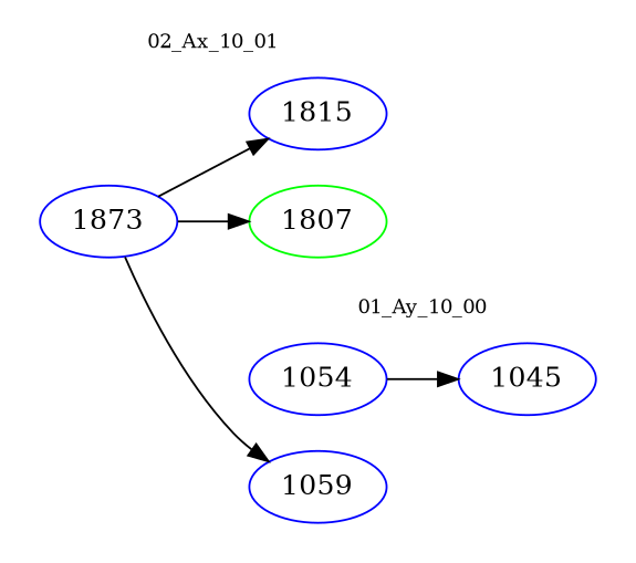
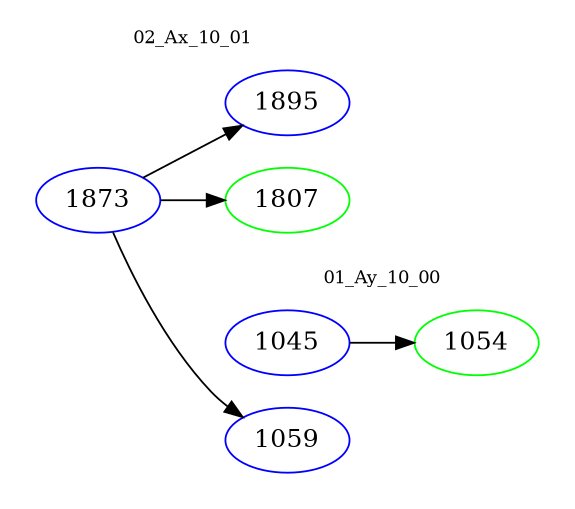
  digraph {
    fontname="DejaVu Serif"
    rankdir=LR
    node [color=blue fontname="DejaVu Serif"]
    edge [color=black fontname="DejaVu Serif"]
    n1 [label=1045]
-   n2 [label=1054]
+   n2 [color=green label=1054]
    n3 [label=1059]
    n4 [label=1873]
    n5 [color=green label=1807]
-   n6 [label=1815]
+   n6 [label=1895]
    subgraph cluster_1 {
      color=white
      fontsize=10
      label="01_Ay_10_00"
      n1
      n2
      n3
    }
    subgraph cluster_2 {
      color=white
      fontsize=10
      label="02_Ax_10_01"
      n4
      n5
      n6
    }
-   n2 -> n1
+   n1 -> n2
    n4 -> n3
    n4 -> n5
    n4 -> n6
  }
